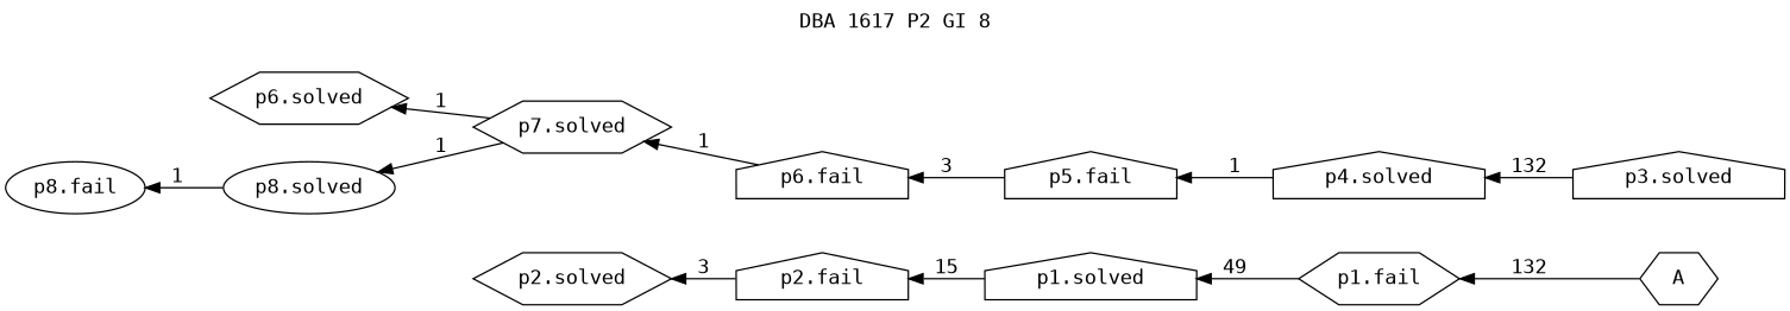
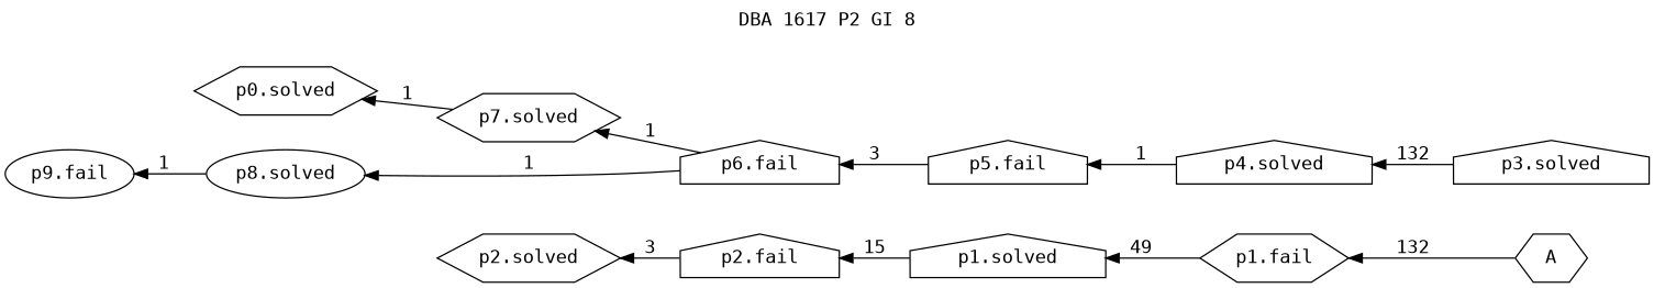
  digraph {
    fontname="DejaVu Sans Mono"
    label=" DBA 1617 P2 GI 8 "
    labelloc=tl
    rankdir=RL
    node [fontname="DejaVu Sans Mono" shape=house]
    edge [fontname="DejaVu Sans Mono"]
    n1 [label=A shape=hexagon]
    n2 [label="p1.fail" shape=hexagon]
    n3 [label="p1.solved"]
    n4 [label="p2.fail"]
    n5 [label="p2.solved" shape=hexagon]
    n6 [label="p3.solved"]
    n7 [label="p4.solved"]
    n8 [label="p5.fail"]
    n9 [label="p6.fail"]
    n10 [label="p7.solved" shape=hexagon]
-   n11 [label="p6.solved" shape=hexagon]
+   n11 [label="p0.solved" shape=hexagon]
    n12 [label="p8.solved" shape=ellipse]
-   n13 [label="p8.fail" shape=ellipse]
+   n13 [label="p9.fail" shape=ellipse]
    n1 -> n2 [label=132]
    n2 -> n3 [label=49]
    n3 -> n4 [label=15]
    n4 -> n5 [label=3]
    n6 -> n7 [label=132]
    n7 -> n8 [label=1]
    n8 -> n9 [label=3]
    n9 -> n10 [label=1]
    n10 -> n11 [label=1]
-   n10 -> n12 [label=1]
+   n9 -> n12 [label=1]
    n12 -> n13 [label=1]
  }
